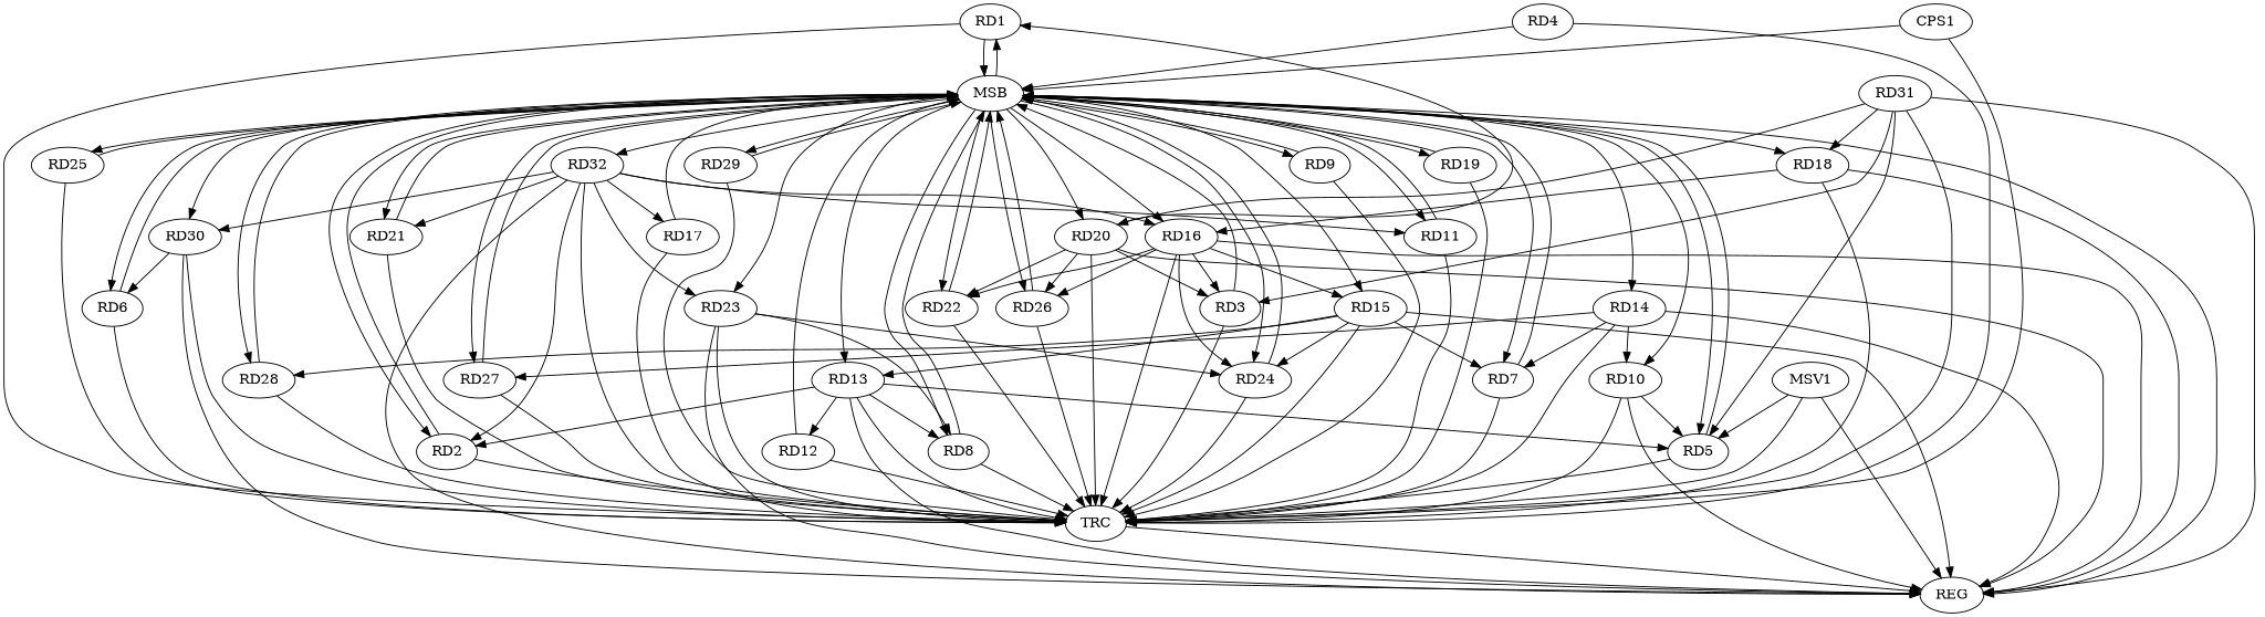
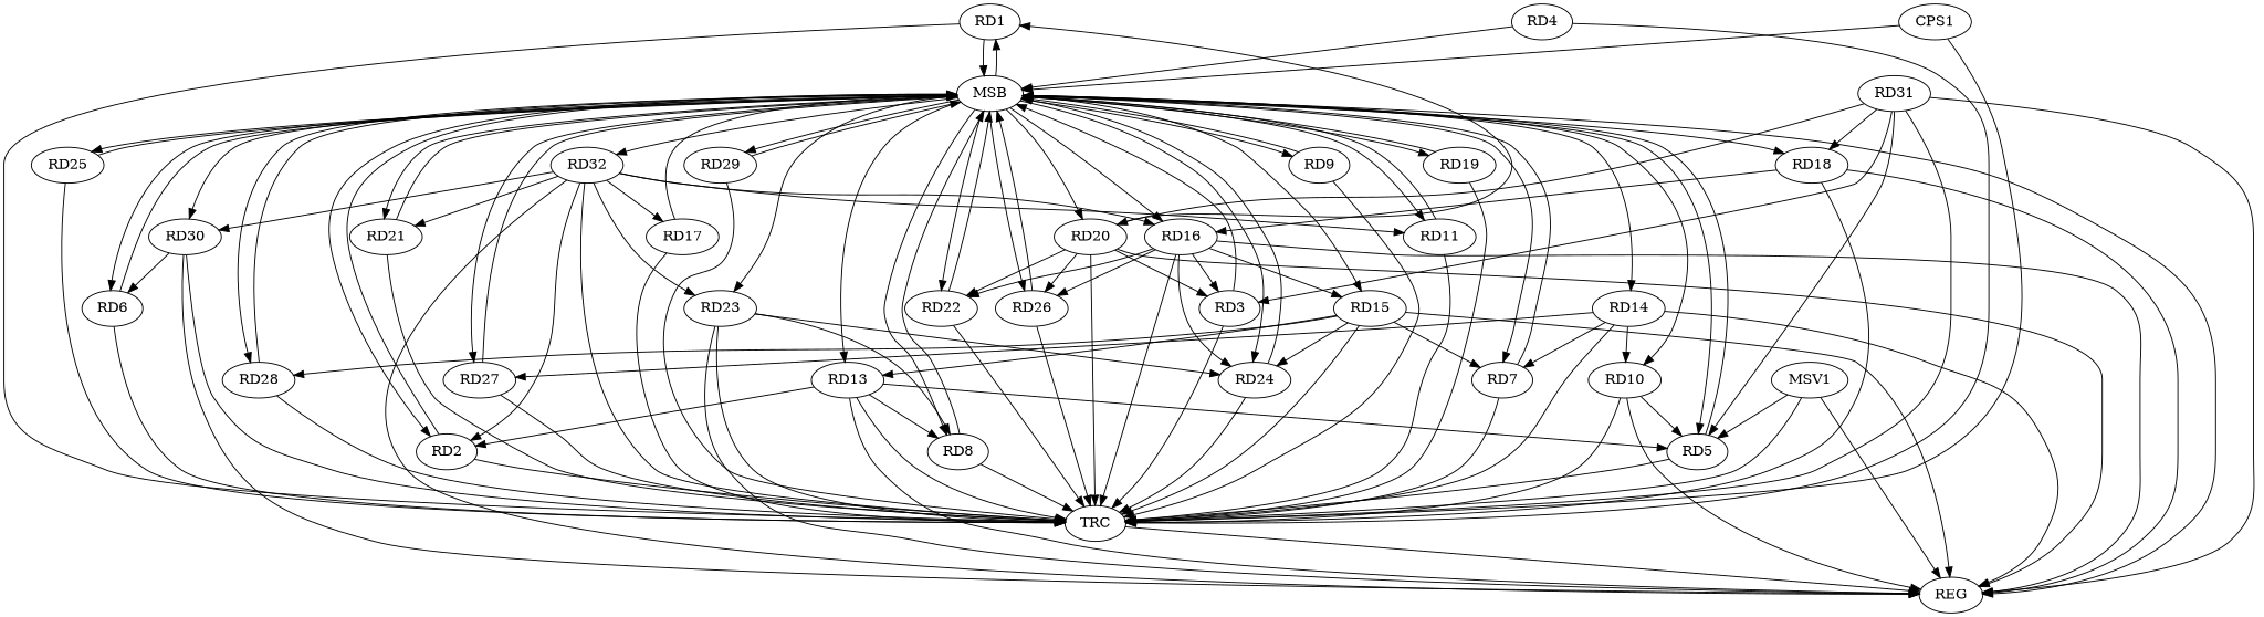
  strict digraph {
    n1 [label=RD1]
    n2 [label=MSB]
    n3 [label=TRC]
    n4 [label=RD2]
    n5 [label=RD5]
    n6 [label=RD6]
    n7 [label=RD7]
    n8 [label=RD8]
    n9 [label=RD9]
    n10 [label=RD10]
    n11 [label=REG]
    n12 [label=RD11]
    n13 [label=RD13]
    n14 [label=RD14]
    n15 [label=RD27]
    n16 [label=RD15]
    n17 [label=RD24]
    n18 [label=RD28]
    n19 [label=RD16]
    n20 [label=RD22]
    n21 [label=RD26]
    n22 [label=RD18]
    n23 [label=RD19]
    n24 [label=RD20]
    n25 [label=RD21]
    n26 [label=RD23]
    n27 [label=RD25]
    n28 [label=RD29]
    n29 [label=RD30]
    n30 [label=RD32]
    n31 [label=RD3]
    n32 [label=RD4]
-   n33 [label=RD12]
    n34 [label=RD17]
    n35 [label=RD31]
    n36 [label=CPS1]
    n37 [label=MSV1]
    n1 -> n2
    n1 -> n3
    n2 -> n1
    n2 -> n4
    n2 -> n5
    n2 -> n6
    n2 -> n7
    n2 -> n8
    n2 -> n9
    n2 -> n10
    n2 -> n11
    n2 -> n12
    n2 -> n13
    n2 -> n14
    n2 -> n15
    n2 -> n16
    n2 -> n17
    n2 -> n18
    n2 -> n19
    n2 -> n20
    n2 -> n21
    n2 -> n22
    n2 -> n23
    n2 -> n24
    n2 -> n25
    n2 -> n26
    n2 -> n27
    n2 -> n28
    n2 -> n29
    n2 -> n30
    n3 -> n11
    n4 -> n2
    n4 -> n3
    n5 -> n2
    n5 -> n3
    n6 -> n2
    n6 -> n3
    n7 -> n2
    n7 -> n3
    n8 -> n2
    n8 -> n3
    n9 -> n2
    n9 -> n3
    n10 -> n3
    n10 -> n5
    n10 -> n11
    n12 -> n2
    n12 -> n3
    n13 -> n3
    n13 -> n4
    n13 -> n5
    n13 -> n8
    n13 -> n11
-   n13 -> n33
    n14 -> n3
    n14 -> n7
    n14 -> n10
    n14 -> n11
    n14 -> n15
    n15 -> n2
    n15 -> n3
    n16 -> n3
    n16 -> n7
    n16 -> n11
    n16 -> n13
    n16 -> n17
    n16 -> n18
    n17 -> n2
    n17 -> n3
    n18 -> n2
    n18 -> n3
    n19 -> n3
    n19 -> n11
    n19 -> n16
    n19 -> n17
    n19 -> n20
    n19 -> n21
    n19 -> n31
    n20 -> n2
    n20 -> n3
    n21 -> n2
    n21 -> n3
    n22 -> n3
    n22 -> n11
    n22 -> n19
    n23 -> n2
    n23 -> n3
    n24 -> n1
    n24 -> n3
    n24 -> n11
    n24 -> n20
    n24 -> n21
    n24 -> n31
    n25 -> n2
    n25 -> n3
    n26 -> n3
    n26 -> n8
    n26 -> n11
    n26 -> n17
    n27 -> n2
    n27 -> n3
    n28 -> n2
    n28 -> n3
    n29 -> n3
    n29 -> n6
    n29 -> n11
    n30 -> n3
    n30 -> n4
    n30 -> n11
    n30 -> n12
    n30 -> n19
    n30 -> n25
    n30 -> n26
    n30 -> n29
    n30 -> n34
    n31 -> n2
    n31 -> n3
    n32 -> n2
    n32 -> n3
-   n33 -> n2
-   n33 -> n3
    n34 -> n2
    n34 -> n3
    n35 -> n3
    n35 -> n5
    n35 -> n11
    n35 -> n22
    n35 -> n24
    n35 -> n31
    n36 -> n2
    n36 -> n3
    n37 -> n3
    n37 -> n5
    n37 -> n11
  }
